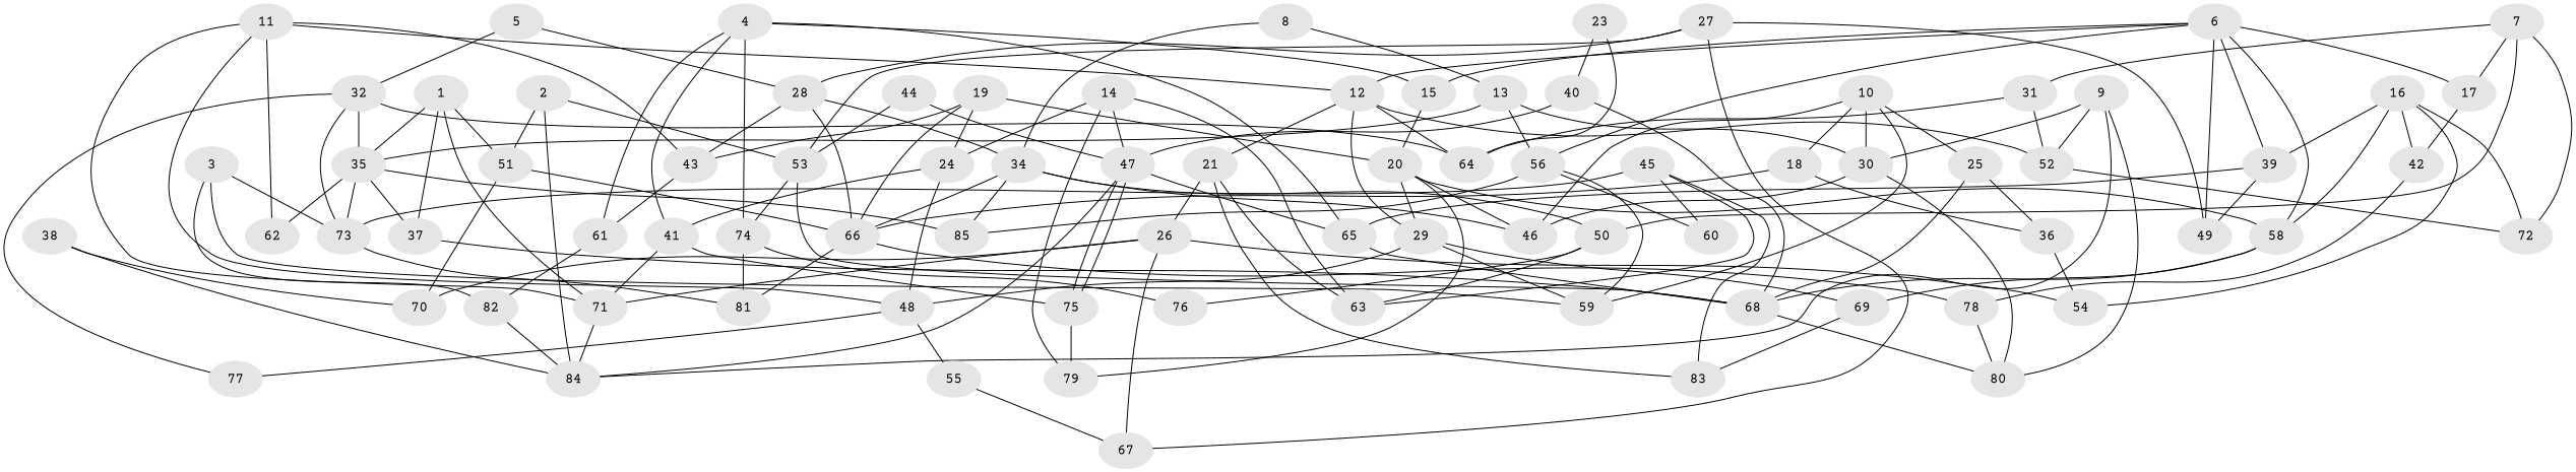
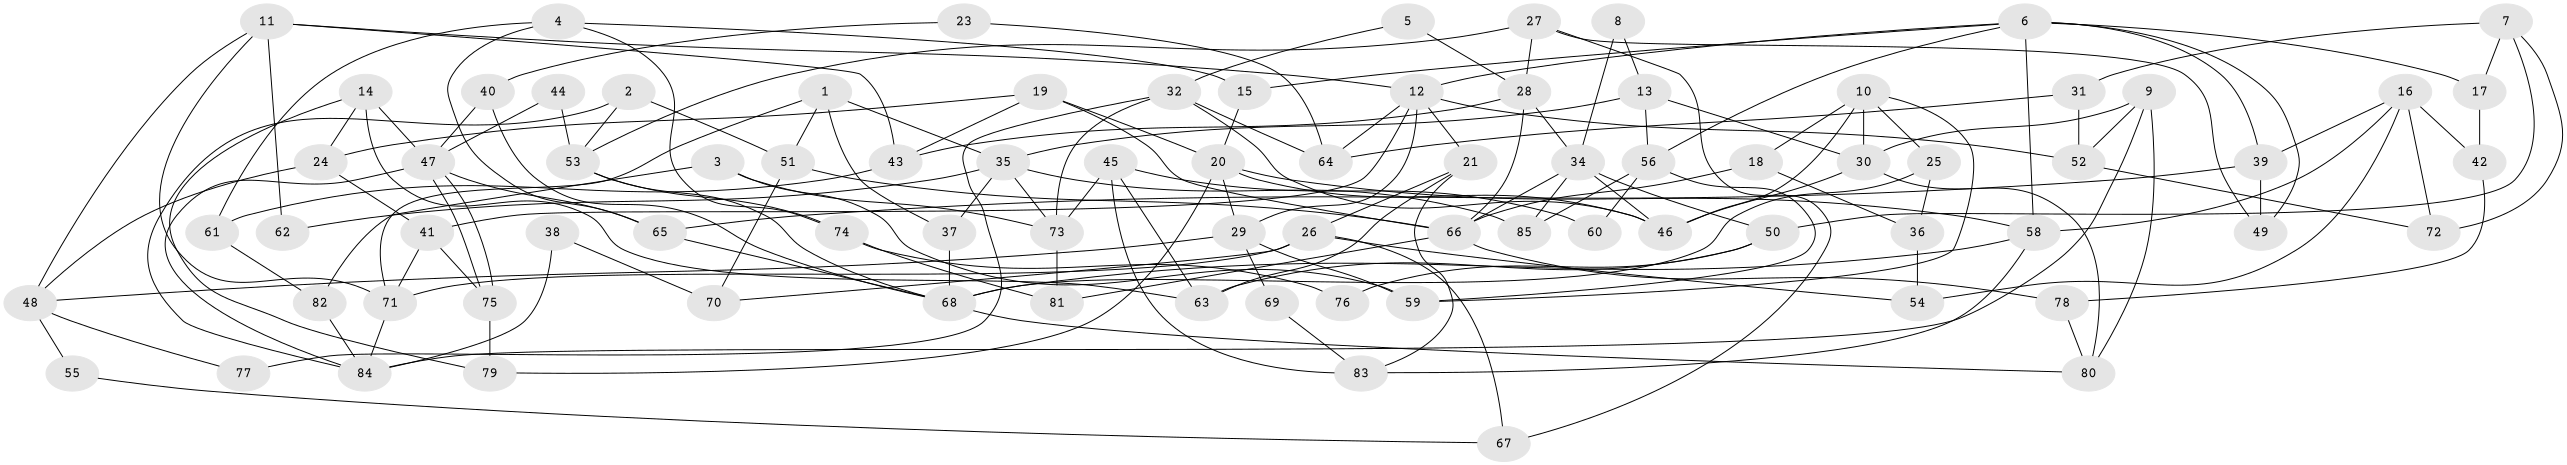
  graph {
    fontname="Courier Prime"
    node [color=gray90 fontname="Courier Prime" style=filled]
    edge [fontname="Courier Prime"]
    1
    35
    37
    51
    71
    26
    54
    67
    70
    73
    62
    85
    68
    66
    84
    2
    53
    74
    3
    59
    82
    81
    4
    15
    41
    61
    65
    20
    75
    76
    5
    28
    32
    34
    43
    46
    64
    77
    6
    12
    17
    39
    49
    56
    58
    52
    21
    29
    42
    60
    83
    7
    31
    50
    72
    63
    8
    13
    30
    9
    80
    10
    18
    25
    36
    11
    48
    55
    69
    14
    24
    47
    79
    16
    78
    19
    23
    40
    27
    38
    44
    45
    1 -- 35
    1 -- 37
    1 -- 51
    1 -- 71
    35 -- 37
    35 -- 73
    35 -- 62
    35 -- 85
    37 -- 68
    51 -- 70
    51 -- 66
    71 -- 84
    26 -- 71
    26 -- 54
    26 -- 67
    26 -- 70
    73 -- 81
    68 -- 80
    66 -- 81
    66 -- 78
    2 -- 51
    2 -- 84
    2 -- 53
    53 -- 68
    53 -- 74
    74 -- 81
    74 -- 76
    3 -- 73
    3 -- 59
    3 -- 82
    82 -- 84
    4 -- 74
    4 -- 15
-   4 -- 41
+   12 -- 41
    4 -- 61
    4 -- 65
    15 -- 20
    41 -- 71
    41 -- 75
    61 -- 82
    65 -- 68
    20 -- 46
    20 -- 58
    20 -- 29
    20 -- 79
    75 -- 79
    5 -- 28
    5 -- 32
    28 -- 66
    28 -- 34
    28 -- 43
    32 -- 73
-   32 -- 35
+   32 -- 46
    32 -- 64
    32 -- 77
    34 -- 85
    34 -- 66
    34 -- 46
    34 -- 50
    43 -- 61
    6 -- 15
    6 -- 12
    6 -- 17
    6 -- 39
    6 -- 49
    6 -- 56
    6 -- 58
    12 -- 64
    12 -- 52
    12 -- 21
    12 -- 29
    17 -- 42
    39 -- 65
    39 -- 49
    56 -- 85
    56 -- 59
    56 -- 60
    58 -- 68
-   58 -- 69
+   58 -- 83
    52 -- 72
    21 -- 26
    21 -- 83
    21 -- 63
    29 -- 59
    29 -- 48
    29 -- 69
    42 -- 78
    7 -- 17
    7 -- 31
    7 -- 50
    7 -- 72
    31 -- 64
    31 -- 52
    50 -- 76
    50 -- 63
    8 -- 34
    8 -- 13
    13 -- 35
    13 -- 56
    13 -- 30
    30 -- 46
    30 -- 80
    9 -- 84
    9 -- 52
    9 -- 30
    9 -- 80
    10 -- 59
    10 -- 46
    10 -- 30
    10 -- 18
    10 -- 25
    18 -- 66
    18 -- 36
    25 -- 68
    25 -- 36
    36 -- 54
    11 -- 71
    11 -- 62
    11 -- 43
    11 -- 12
    11 -- 48
    48 -- 77
    48 -- 55
    55 -- 67
    69 -- 83
    14 -- 63
    14 -- 24
    14 -- 47
    14 -- 79
    24 -- 41
    24 -- 48
    47 -- 84
    47 -- 65
    47 -- 75
    47 -- 75
    16 -- 54
    16 -- 39
    16 -- 58
    16 -- 42
    16 -- 72
    78 -- 80
    19 -- 66
    19 -- 20
    19 -- 43
    19 -- 24
    23 -- 64
    23 -- 40
    40 -- 68
    40 -- 47
    27 -- 67
    27 -- 53
    27 -- 28
    27 -- 49
    38 -- 70
    38 -- 84
    44 -- 53
    44 -- 47
    45 -- 73
    45 -- 60
    45 -- 83
    45 -- 63
  }
